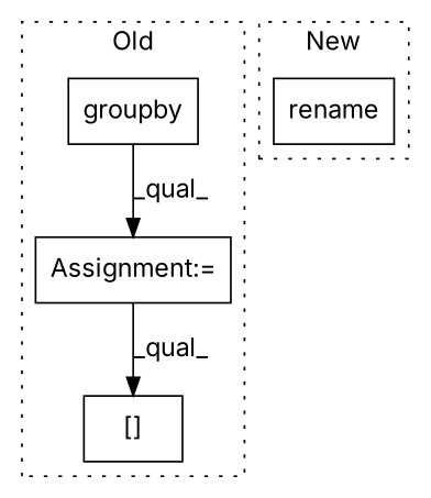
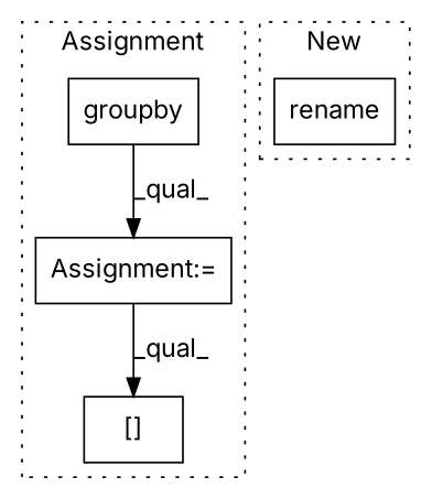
  digraph {
    fontname=Inter
    node [a=32 fontname=Inter shape=box]
    edge [fontname=Inter]
    n1 [l="8,1" label=groupby s="6133,6157"]
    n2 [a=2 l="6,1" label="[]" s="6256,6269"]
    n3 [a=7 l=1 label="Assignment:=" s=6127]
    n4 [l="7,1" label=rename s="6258,6298"]
    subgraph cluster_1 {
-     label=Old
+     label=Assignment
      style=dotted
      n1
      n2
      n3
    }
    subgraph cluster_2 {
      label=New
      style=dotted
      n4
    }
    n1 -> n3 [label=_qual_]
    n3 -> n2 [label=_qual_]
  }
